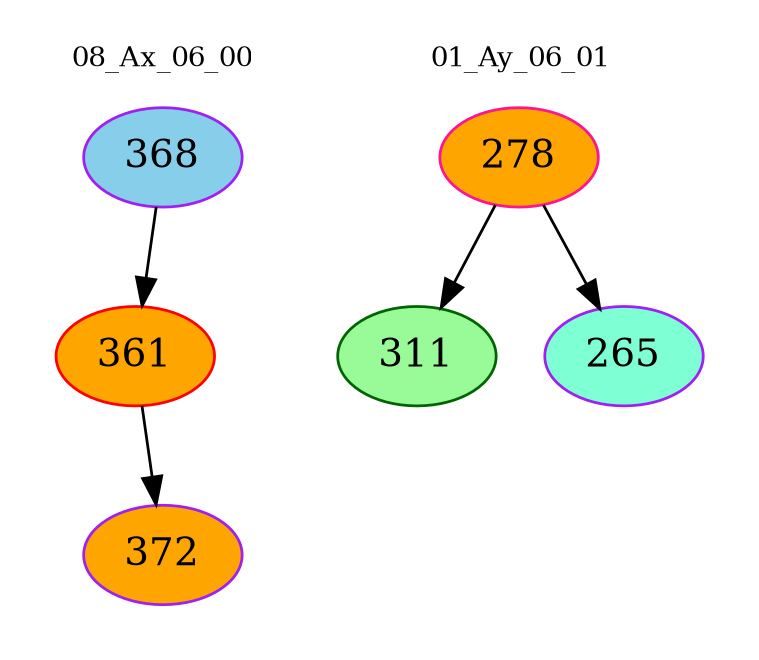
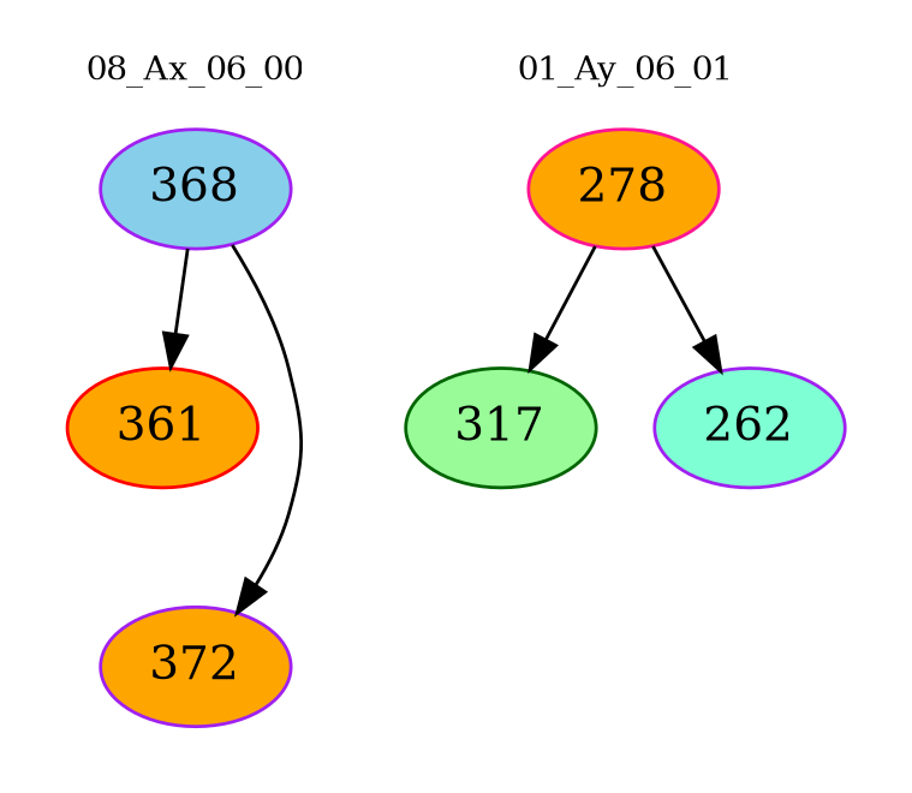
  digraph {
    node [color=purple fillcolor=orange style=filled]
    edge [color=black]
    n1 [fillcolor=skyblue label=368]
    n2 [color=red label=361]
    n3 [label=372]
    n4 [color=deeppink label=278]
-   n5 [color=darkgreen fillcolor=palegreen label=311]
-   n6 [fillcolor=aquamarine label=265]
+   n5 [color=darkgreen fillcolor=palegreen label=317]
+   n6 [fillcolor=aquamarine label=262]
    subgraph cluster_1 {
      color=white
      fontsize=10
      label="08_Ax_06_00"
      n1
      n2
      n3
    }
    subgraph cluster_2 {
      color=white
      fontsize=10
      label="01_Ay_06_01"
      n4
      n5
      n6
    }
    n1 -> n2
-   n2 -> n3
+   n1 -> n3
    n4 -> n5
    n4 -> n6
  }
